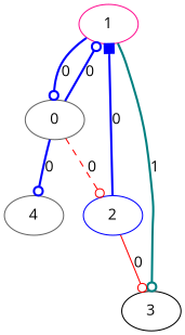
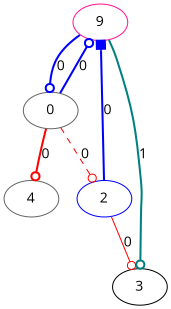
  digraph {
    fontname="Open Sans"
    node [color=gray40 fontname="Open Sans"]
    edge [arrowhead=odot color=blue fontname="Open Sans" style=bold]
-   1 [color=deeppink]
+   1 [color=deeppink label=9]
    0
    2 [color=blue]
    4
    3 [color=black]
    1 -> 0 [label=0]
    1 -> 3 [color=teal label=1]
    0 -> 1 [label=0]
    0 -> 2 [color=red label=0 style=dashed]
-   0 -> 4 [label=0]
+   0 -> 4 [color=red label=0]
    2 -> 1 [arrowhead=box label=0]
    2 -> 3 [color=red label=0 style=solid]
  }
